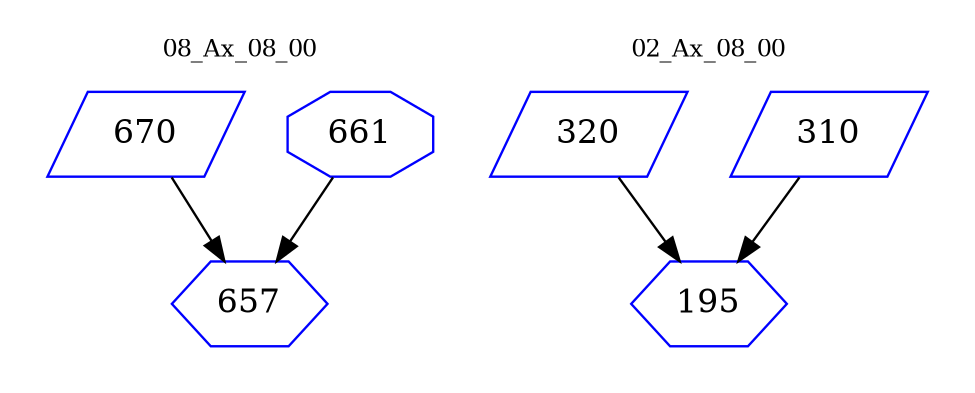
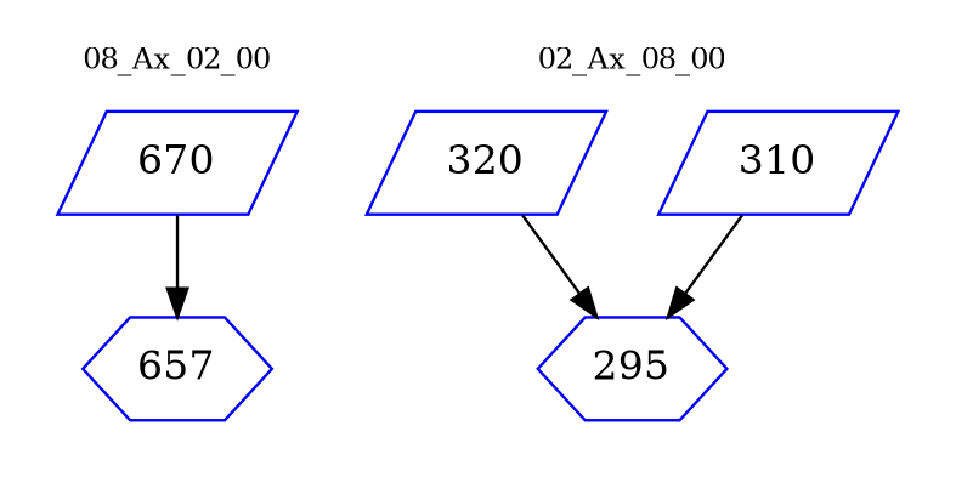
  digraph {
    node [color=blue shape=parallelogram]
    edge [color=black]
-   n1 [label=661 shape=octagon]
    n2 [label=657 shape=hexagon]
    n3 [label=670]
    n4 [label=310]
-   n5 [label=195 shape=hexagon]
+   n5 [label=295 shape=hexagon]
    n6 [label=320]
    subgraph cluster_1 {
      color=white
      fontsize=10
-     label="08_Ax_08_00"
-     n1
+     label="08_Ax_02_00"
      n2
      n3
    }
    subgraph cluster_2 {
      color=white
      fontsize=10
      label="02_Ax_08_00"
      n4
      n5
      n6
    }
-   n1 -> n2
    n3 -> n2
    n4 -> n5
    n6 -> n5
  }
